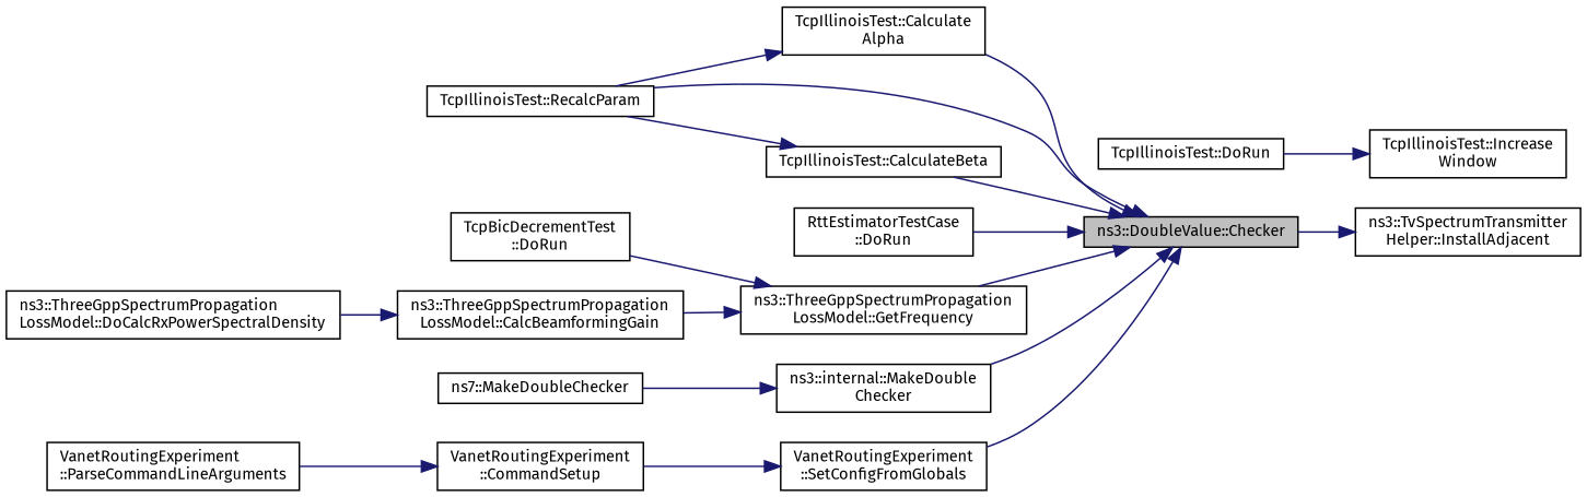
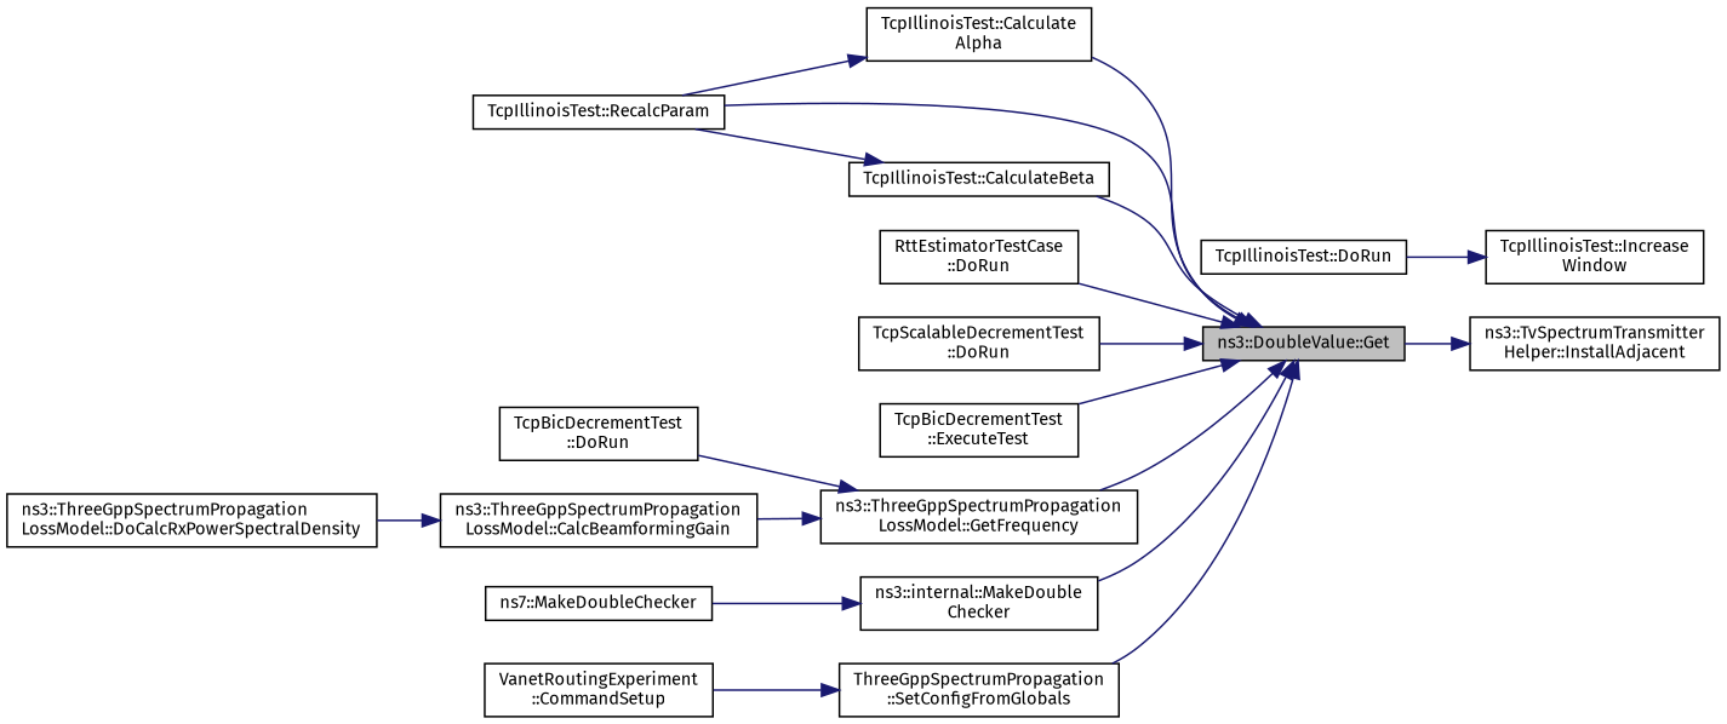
  digraph {
    fontname="Fira Sans"
    rankdir=RL
    node [color=black fillcolor=white fontname="Fira Sans" fontsize=10 shape=record style=filled]
    edge [color=midnightblue dir=back fontname="Fira Sans" fontsize=10 labelfontname=Helvetica labelfontsize=10 style=solid]
-   n1 [fillcolor=grey75 fontcolor=black height=0.2 label="ns3::DoubleValue::Checker" width=0.4]
+   n1 [fillcolor=grey75 fontcolor=black height=0.2 label="ns3::DoubleValue::Get" width=0.4]
    n2 [height=0.2 label="TcpIllinoisTest::Calculate\lAlpha" width=0.4]
    n3 [height=0.2 label="TcpIllinoisTest::RecalcParam" width=0.4]
    n4 [height=0.2 label="TcpIllinoisTest::CalculateBeta" width=0.4]
    n5 [height=0.2 label="RttEstimatorTestCase\l::DoRun" width=0.4]
+   n6 [height=0.2 label="TcpScalableDecrementTest\l::DoRun" width=0.4]
+   n7 [height=0.2 label="TcpBicDecrementTest\l::ExecuteTest" width=0.4]
    n8 [height=0.2 label="ns3::ThreeGppSpectrumPropagation\lLossModel::GetFrequency" width=0.4]
    n9 [height=0.2 label="ns3::internal::MakeDouble\lChecker" width=0.4]
-   n10 [height=0.2 label="VanetRoutingExperiment\l::SetConfigFromGlobals" width=0.4]
+   n10 [height=0.2 label="ThreeGppSpectrumPropagation\l::SetConfigFromGlobals" width=0.4]
    n11 [height=0.2 label="TcpBicDecrementTest\l::DoRun" width=0.4]
    n12 [height=0.2 label="ns3::ThreeGppSpectrumPropagation\lLossModel::CalcBeamformingGain" width=0.4]
    n13 [height=0.2 label="ns3::TvSpectrumTransmitter\lHelper::InstallAdjacent" width=0.4]
    n14 [height=0.2 label="ns7::MakeDoubleChecker" width=0.4]
    n15 [height=0.2 label="VanetRoutingExperiment\l::CommandSetup" width=0.4]
    n16 [height=0.2 label="TcpIllinoisTest::Increase\lWindow" width=0.4]
    n17 [height=0.2 label="TcpIllinoisTest::DoRun" width=0.4]
    n18 [height=0.2 label="ns3::ThreeGppSpectrumPropagation\lLossModel::DoCalcRxPowerSpectralDensity" width=0.4]
-   n19 [height=0.2 label="VanetRoutingExperiment\l::ParseCommandLineArguments" width=0.4]
    n1 -> n2
    n1 -> n3
    n1 -> n4
    n1 -> n5
+   n1 -> n6
+   n1 -> n7
    n1 -> n8
    n1 -> n9
    n1 -> n10
    n2 -> n3
    n4 -> n3
    n8 -> n11
    n8 -> n12
    n9 -> n14
    n10 -> n15
    n12 -> n18
    n13 -> n1
-   n15 -> n19
    n16 -> n17
  }
